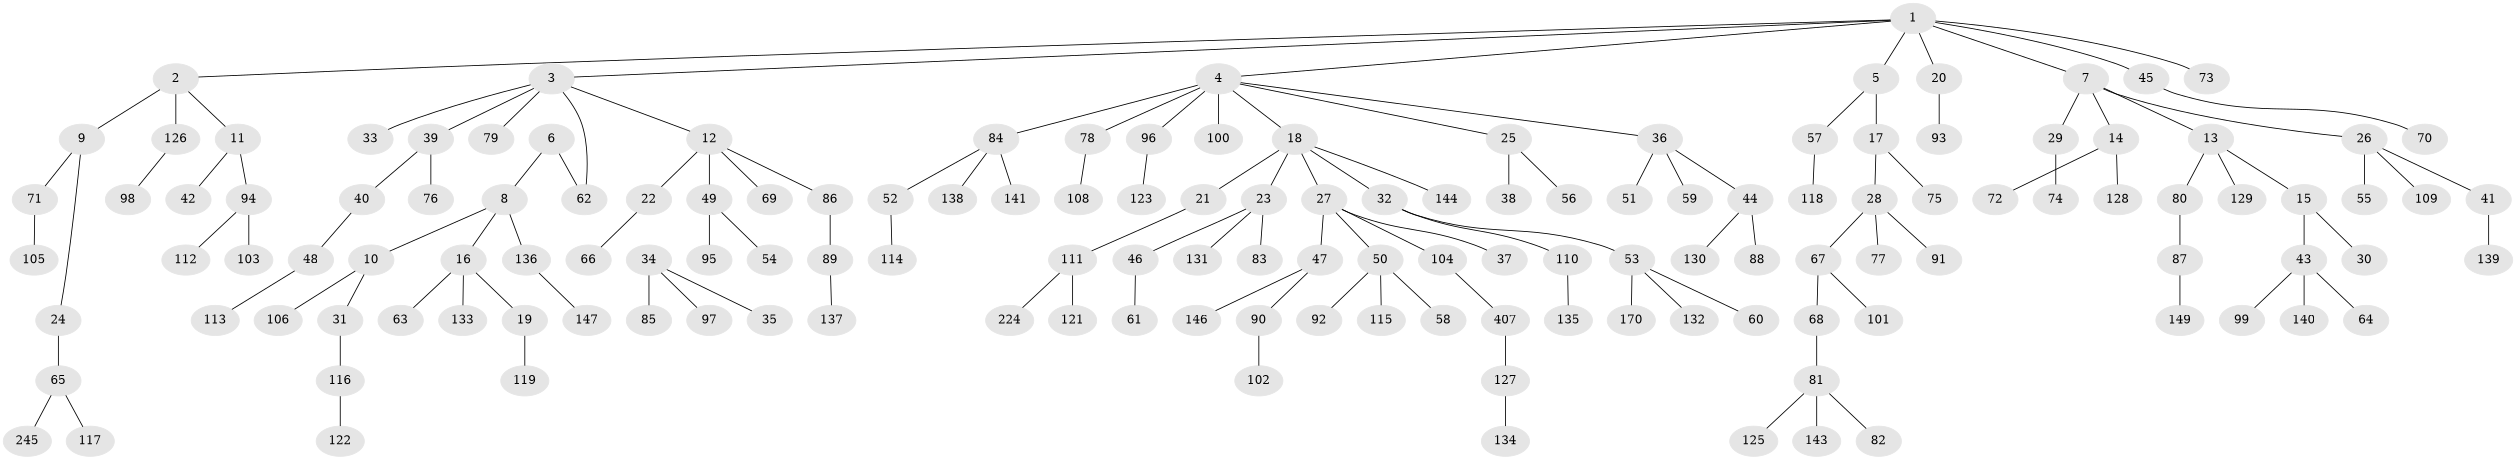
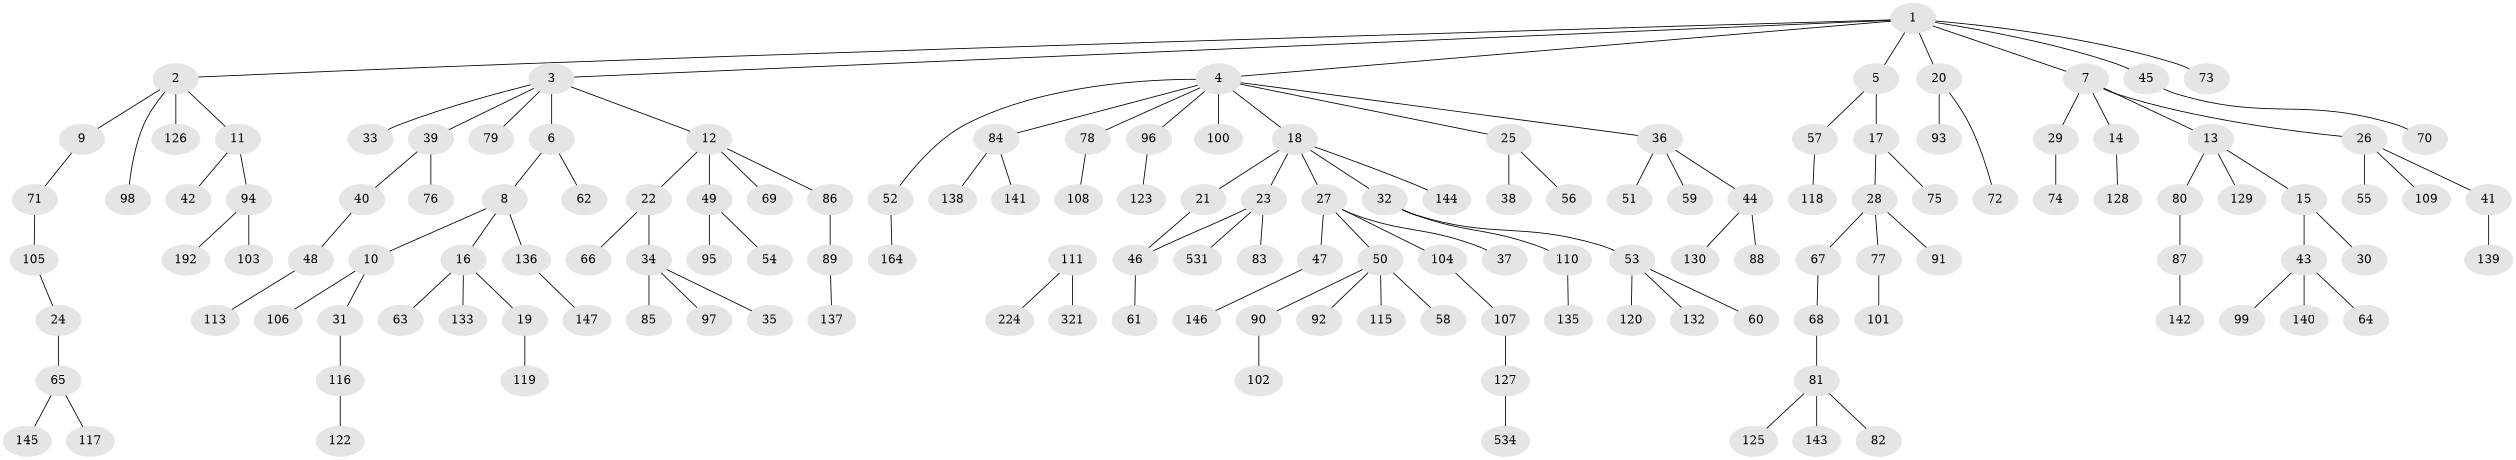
  graph {
    node [color=gray90 style=filled]
    1
    2
    3
    4
    5
    7
    20
    45
    73
    9
    11
    98
    126
    6
    12
    33
    39
    79
    18
    25
    36
    52
    78
    84
    96
    100
    17
    57
    13
    14
    26
    29
    93
    70
    24
    71
    42
    94
    8
    62
    22
    49
    69
    86
    40
    76
    21
    23
    27
    32
    144
    38
    56
    44
    51
    59
-   114
+   114 [label=164]
    108
    138
    141
    123
    28
    75
    118
    10
    16
    136
    15
    80
    129
    72
    128
    41
    55
    109
    74
    31
    106
    19
    63
    133
    147
    65
    105
    116
    103
-   112
+   112 [label=192]
    34
    66
    54
    95
    89
    30
    43
    87
    64
    99
    140
    119
    67
    77
    91
    111
    46
    83
-   131
+   131 [label=531]
    37
    47
    50
    104
    53
    110
-   121
+   121 [label=321]
    n114 [label=224]
    35
    85
    97
    61
    117
-   145 [label=245]
+   145
    139
    146
    58
    90
    92
    115
-   107 [label=407]
+   107
    68
    101
    122
    60
-   120 [label=170]
+   120
    132
    135
    88
    130
    48
    113
    102
    81
    82
    125
    143
-   142 [label=149]
+   142
    137
    127
-   134
+   134 [label=534]
    1 -- 2
    1 -- 3
    1 -- 4
    1 -- 5
    1 -- 7
    1 -- 20
    1 -- 45
    1 -- 73
    2 -- 9
    2 -- 11
-   126 -- 98
+   2 -- 98
    2 -- 126
-   3 -- 62
+   3 -- 6
    3 -- 12
    3 -- 33
    3 -- 39
    3 -- 79
    4 -- 18
    4 -- 25
    4 -- 36
-   84 -- 52
+   4 -- 52
    4 -- 78
    4 -- 84
    4 -- 96
    4 -- 100
    5 -- 17
    5 -- 57
    7 -- 13
    7 -- 14
    7 -- 26
    7 -- 29
    20 -- 93
    45 -- 70
-   9 -- 24
+   105 -- 24
    9 -- 71
    11 -- 42
    11 -- 94
    6 -- 8
    6 -- 62
    12 -- 22
    12 -- 49
    12 -- 69
    12 -- 86
    39 -- 40
    39 -- 76
    18 -- 21
    18 -- 23
    18 -- 27
    18 -- 32
    18 -- 144
    25 -- 38
    25 -- 56
    36 -- 44
    36 -- 51
    36 -- 59
    52 -- 114
    78 -- 108
    84 -- 138
    84 -- 141
    96 -- 123
    17 -- 28
    17 -- 75
    57 -- 118
    13 -- 15
    13 -- 80
    13 -- 129
-   14 -- 72
+   20 -- 72
    14 -- 128
    26 -- 41
    26 -- 55
    26 -- 109
    29 -- 74
    24 -- 65
    71 -- 105
    94 -- 103
    94 -- 112
    8 -- 10
    8 -- 16
    8 -- 136
+   22 -- 34
    22 -- 66
    49 -- 54
    49 -- 95
    86 -- 89
    40 -- 48
-   21 -- 111
+   21 -- 46
    23 -- 46
    23 -- 83
    23 -- 131
    27 -- 37
    27 -- 47
    27 -- 50
    27 -- 104
    32 -- 53
    32 -- 110
    44 -- 88
    44 -- 130
    28 -- 67
    28 -- 77
    28 -- 91
    10 -- 31
    10 -- 106
    16 -- 19
    16 -- 63
    16 -- 133
    136 -- 147
    15 -- 30
    15 -- 43
    80 -- 87
    41 -- 139
    31 -- 116
    19 -- 119
    65 -- 117
    65 -- 145
    116 -- 122
    34 -- 35
    34 -- 85
    34 -- 97
    89 -- 137
    43 -- 64
    43 -- 99
    43 -- 140
    87 -- 142
    67 -- 68
-   67 -- 101
+   77 -- 101
    111 -- 121
    111 -- n114
    46 -- 61
    47 -- 146
    50 -- 58
-   47 -- 90
+   50 -- 90
    50 -- 92
    50 -- 115
    104 -- 107
    53 -- 60
    53 -- 120
    53 -- 132
    110 -- 135
    90 -- 102
    107 -- 127
    68 -- 81
    48 -- 113
    81 -- 82
    81 -- 125
    81 -- 143
    127 -- 134
  }
